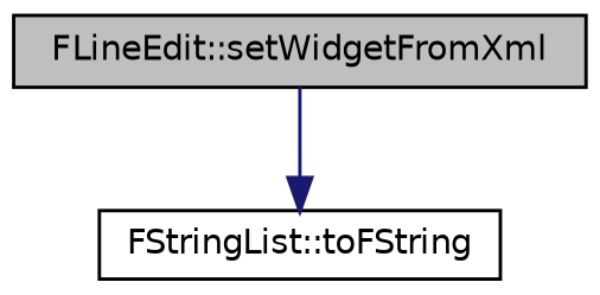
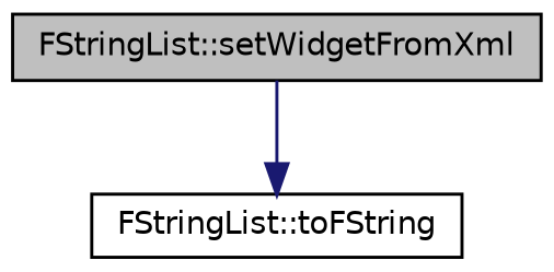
  digraph {
    rankdir=TB
    fontname="DejaVu Sans"
    node [color=black fontname="DejaVu Sans" fontsize=10 shape=record style=filled]
-   n1 [fillcolor=grey75 fontcolor=black height=0.2 label="FLineEdit::setWidgetFromXml" width=0.4]
+   n1 [fillcolor=grey75 fontcolor=black height=0.2 label="FStringList::setWidgetFromXml" width=0.4]
    n2 [fillcolor=white height=0.2 label="FStringList::toFString" width=0.4]
    n1 -> n2 [color=midnightblue fontname="DejaVu Sans" fontsize=10 labelfontname=Helvetica labelfontsize=10 style=solid]
  }
